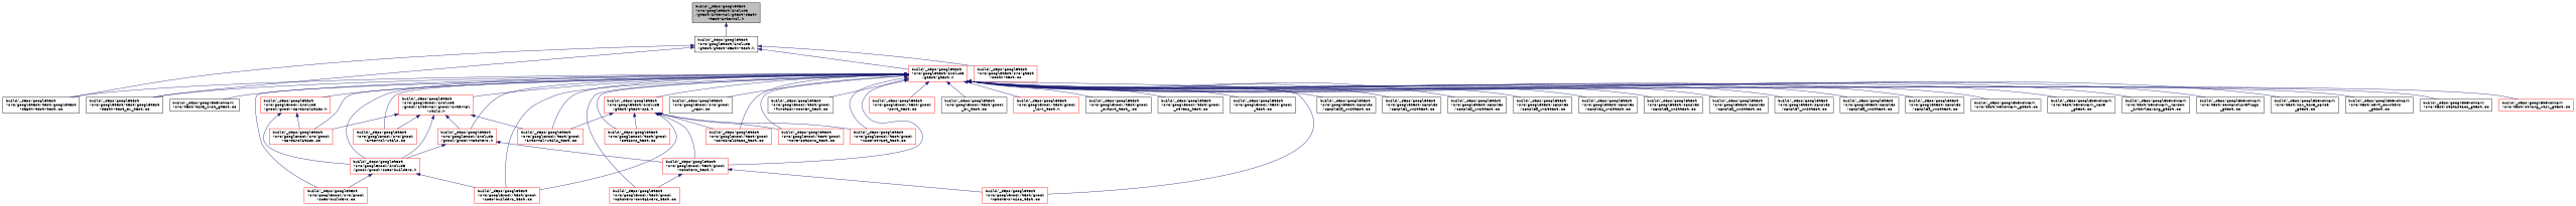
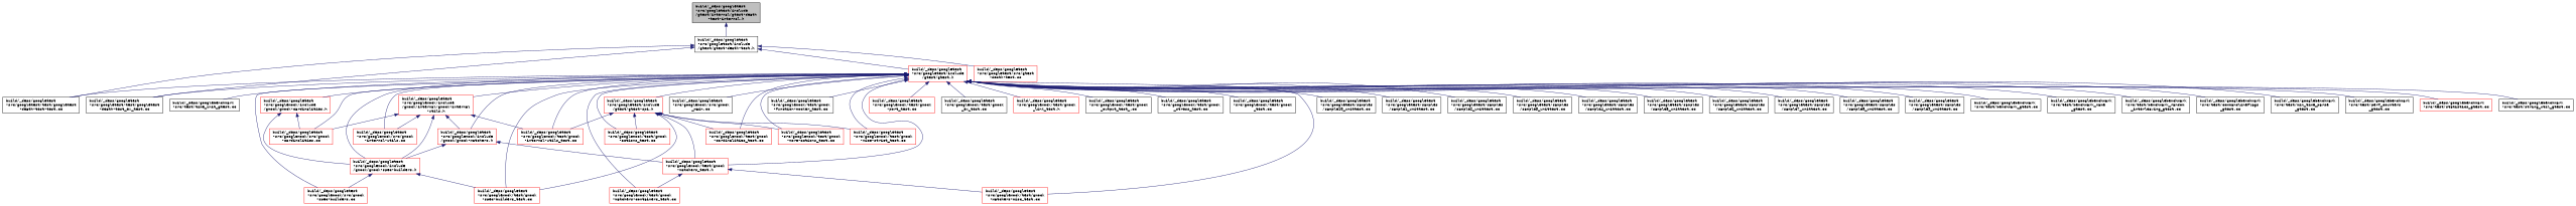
  digraph {
    fontname="DejaVu Sans Mono"
    node [color=black fillcolor=white fontname="DejaVu Sans Mono" fontsize=10 shape=record style=filled]
    edge [color=midnightblue dir=back fontname="DejaVu Sans Mono" fontsize=10 labelfontname=Helvetica labelfontsize=10 style=solid]
    n1 [fillcolor=grey75 fontcolor=black height=0.2 label="build/_deps/googletest\l-src/googletest/include\l/gtest/internal/gtest-death\l-test-internal.h" width=0.4]
    n2 [height=0.2 label="build/_deps/googletest\l-src/googletest/include\l/gtest/gtest-death-test.h" width=0.4]
    n3 [color=red height=0.2 label="build/_deps/googletest\l-src/googletest/include\l/gtest/gtest.h" width=0.4]
    n4 [height=0.2 label="build/_deps/googletest\l-src/googletest/test/googletest\l-death-test-test.cc" width=0.4]
    n5 [height=0.2 label="build/_deps/googletest\l-src/googletest/test/googletest\l-death-test_ex_test.cc" width=0.4]
    n6 [color=red height=0.2 label="build/_deps/googletest\l-src/googletest/src/gtest\l-death-test.cc" width=0.4]
    n7 [height=0.2 label="build/_deps/googlebenchmark\l-src/test/benchmark_gtest.cc" width=0.4]
    n8 [height=0.2 label="build/_deps/googlebenchmark\l-src/test/benchmark_name\l_gtest.cc" width=0.4]
    n9 [height=0.2 label="build/_deps/googlebenchmark\l-src/test/benchmark_random\l_interleaving_gtest.cc" width=0.4]
    n10 [height=0.2 label="build/_deps/googlebenchmark\l-src/test/commandlineflags\l_gtest.cc" width=0.4]
    n11 [height=0.2 label="build/_deps/googlebenchmark\l-src/test/min_time_parse\l_gtest.cc" width=0.4]
    n12 [height=0.2 label="build/_deps/googlebenchmark\l-src/test/perf_counters\l_gtest.cc" width=0.4]
-   n13 [height=0.2 label="build/_deps/googlebenchmark\l-src/test/statistics_gtest.cc" width=0.4]
-   n14 [color=red height=0.2 label="build/_deps/googlebenchmark\l-src/test/string_util_gtest.cc" width=0.4]
+   n13 [color=red height=0.2 label="build/_deps/googlebenchmark\l-src/test/statistics_gtest.cc" width=0.4]
+   n14 [height=0.2 label="build/_deps/googlebenchmark\l-src/test/string_util_gtest.cc" width=0.4]
    n15 [height=0.2 label="build/_deps/googlebenchmark\l-src/test/time_unit_gtest.cc" width=0.4]
    n16 [color=red height=0.2 label="build/_deps/googletest\l-src/googlemock/include\l/gmock/gmock-cardinalities.h" width=0.4]
    n17 [color=red height=0.2 label="build/_deps/googletest\l-src/googlemock/include\l/gmock/gmock-spec-builders.h" width=0.4]
    n18 [color=red height=0.2 label="build/_deps/googletest\l-src/googlemock/src/gmock\l-spec-builders.cc" width=0.4]
    n19 [color=red height=0.2 label="build/_deps/googletest\l-src/googlemock/test/gmock\l-spec-builders_test.cc" width=0.4]
    n20 [color=red height=0.2 label="build/_deps/googletest\l-src/googlemock/src/gmock\l-cardinalities.cc" width=0.4]
    n21 [color=red height=0.2 label="build/_deps/googletest\l-src/googlemock/include\l/gmock/gmock-matchers.h" width=0.4]
    n22 [color=red height=0.2 label="build/_deps/googletest\l-src/googlemock/test/gmock\l-matchers_test.h" width=0.4]
    n23 [color=red height=0.2 label="build/_deps/googletest\l-src/googlemock/test/gmock\l-matchers-containers_test.cc" width=0.4]
    n24 [color=red height=0.2 label="build/_deps/googletest\l-src/googlemock/test/gmock\l-matchers-misc_test.cc" width=0.4]
    n25 [color=red height=0.2 label="build/_deps/googletest\l-src/googlemock/include\l/gmock/internal/gmock-internal\l-utils.h" width=0.4]
    n26 [color=red height=0.2 label="build/_deps/googletest\l-src/googlemock/src/gmock\l-internal-utils.cc" width=0.4]
    n27 [color=red height=0.2 label="build/_deps/googletest\l-src/googlemock/test/gmock\l-internal-utils_test.cc" width=0.4]
    n28 [height=0.2 label="build/_deps/googletest\l-src/googlemock/src/gmock\l_main.cc" width=0.4]
    n29 [color=red height=0.2 label="build/_deps/googletest\l-src/googlemock/test/gmock\l-actions_test.cc" width=0.4]
    n30 [color=red height=0.2 label="build/_deps/googletest\l-src/googlemock/test/gmock\l-cardinalities_test.cc" width=0.4]
    n31 [height=0.2 label="build/_deps/googletest\l-src/googlemock/test/gmock\l-function-mocker_test.cc" width=0.4]
    n32 [color=red height=0.2 label="build/_deps/googletest\l-src/googlemock/test/gmock\l-more-actions_test.cc" width=0.4]
    n33 [color=red height=0.2 label="build/_deps/googletest\l-src/googlemock/test/gmock\l-nice-strict_test.cc" width=0.4]
    n34 [color=red height=0.2 label="build/_deps/googletest\l-src/googlemock/test/gmock\l-port_test.cc" width=0.4]
    n35 [height=0.2 label="build/_deps/googletest\l-src/googlemock/test/gmock\l_ex_test.cc" width=0.4]
    n36 [color=red height=0.2 label="build/_deps/googletest\l-src/googlemock/test/gmock\l_link_test.h" width=0.4]
    n37 [height=0.2 label="build/_deps/googletest\l-src/googlemock/test/gmock\l_output_test_.cc" width=0.4]
    n38 [height=0.2 label="build/_deps/googletest\l-src/googlemock/test/gmock\l_stress_test.cc" width=0.4]
    n39 [height=0.2 label="build/_deps/googletest\l-src/googlemock/test/gmock\l_test.cc" width=0.4]
    n40 [color=red height=0.2 label="build/_deps/googletest\l-src/googletest/include\l/gtest/gtest-spi.h" width=0.4]
    n41 [height=0.2 label="build/_deps/googletest\l-src/googletest/samples\l/sample10_unittest.cc" width=0.4]
    n42 [height=0.2 label="build/_deps/googletest\l-src/googletest/samples\l/sample1_unittest.cc" width=0.4]
    n43 [height=0.2 label="build/_deps/googletest\l-src/googletest/samples\l/sample2_unittest.cc" width=0.4]
    n44 [height=0.2 label="build/_deps/googletest\l-src/googletest/samples\l/sample3_unittest.cc" width=0.4]
    n45 [height=0.2 label="build/_deps/googletest\l-src/googletest/samples\l/sample4_unittest.cc" width=0.4]
    n46 [height=0.2 label="build/_deps/googletest\l-src/googletest/samples\l/sample5_unittest.cc" width=0.4]
    n47 [height=0.2 label="build/_deps/googletest\l-src/googletest/samples\l/sample6_unittest.cc" width=0.4]
    n48 [height=0.2 label="build/_deps/googletest\l-src/googletest/samples\l/sample7_unittest.cc" width=0.4]
    n49 [height=0.2 label="build/_deps/googletest\l-src/googletest/samples\l/sample8_unittest.cc" width=0.4]
    n50 [height=0.2 label="build/_deps/googletest\l-src/googletest/samples\l/sample9_unittest.cc" width=0.4]
    n1 -> n2
    n2 -> n3
    n2 -> n4
    n2 -> n5
    n2 -> n6
    n3 -> n4
    n3 -> n5
    n3 -> n7
    n3 -> n8
    n3 -> n9
    n3 -> n10
    n3 -> n11
    n3 -> n12
    n3 -> n13
    n3 -> n14
    n3 -> n15
    n3 -> n16
    n3 -> n17
    n3 -> n18
    n3 -> n19
    n3 -> n20
    n3 -> n21
    n3 -> n22
    n3 -> n23
    n3 -> n24
    n3 -> n25
    n3 -> n26
    n3 -> n27
    n3 -> n28
    n3 -> n29
    n3 -> n30
    n3 -> n31
    n3 -> n32
    n3 -> n33
    n3 -> n34
    n3 -> n35
    n3 -> n36
    n3 -> n37
    n3 -> n38
    n3 -> n39
    n3 -> n40
    n3 -> n41
    n3 -> n42
    n3 -> n43
    n3 -> n44
    n3 -> n45
    n3 -> n46
    n3 -> n47
    n3 -> n48
    n3 -> n49
    n3 -> n50
    n16 -> n17
    n16 -> n20
    n17 -> n18
    n17 -> n19
    n21 -> n17
    n21 -> n22
    n22 -> n23
    n22 -> n24
    n25 -> n17
    n25 -> n20
    n25 -> n21
    n25 -> n26
    n25 -> n27
    n40 -> n19
    n40 -> n22
    n40 -> n27
    n40 -> n29
    n40 -> n30
    n40 -> n32
    n40 -> n33
  }
